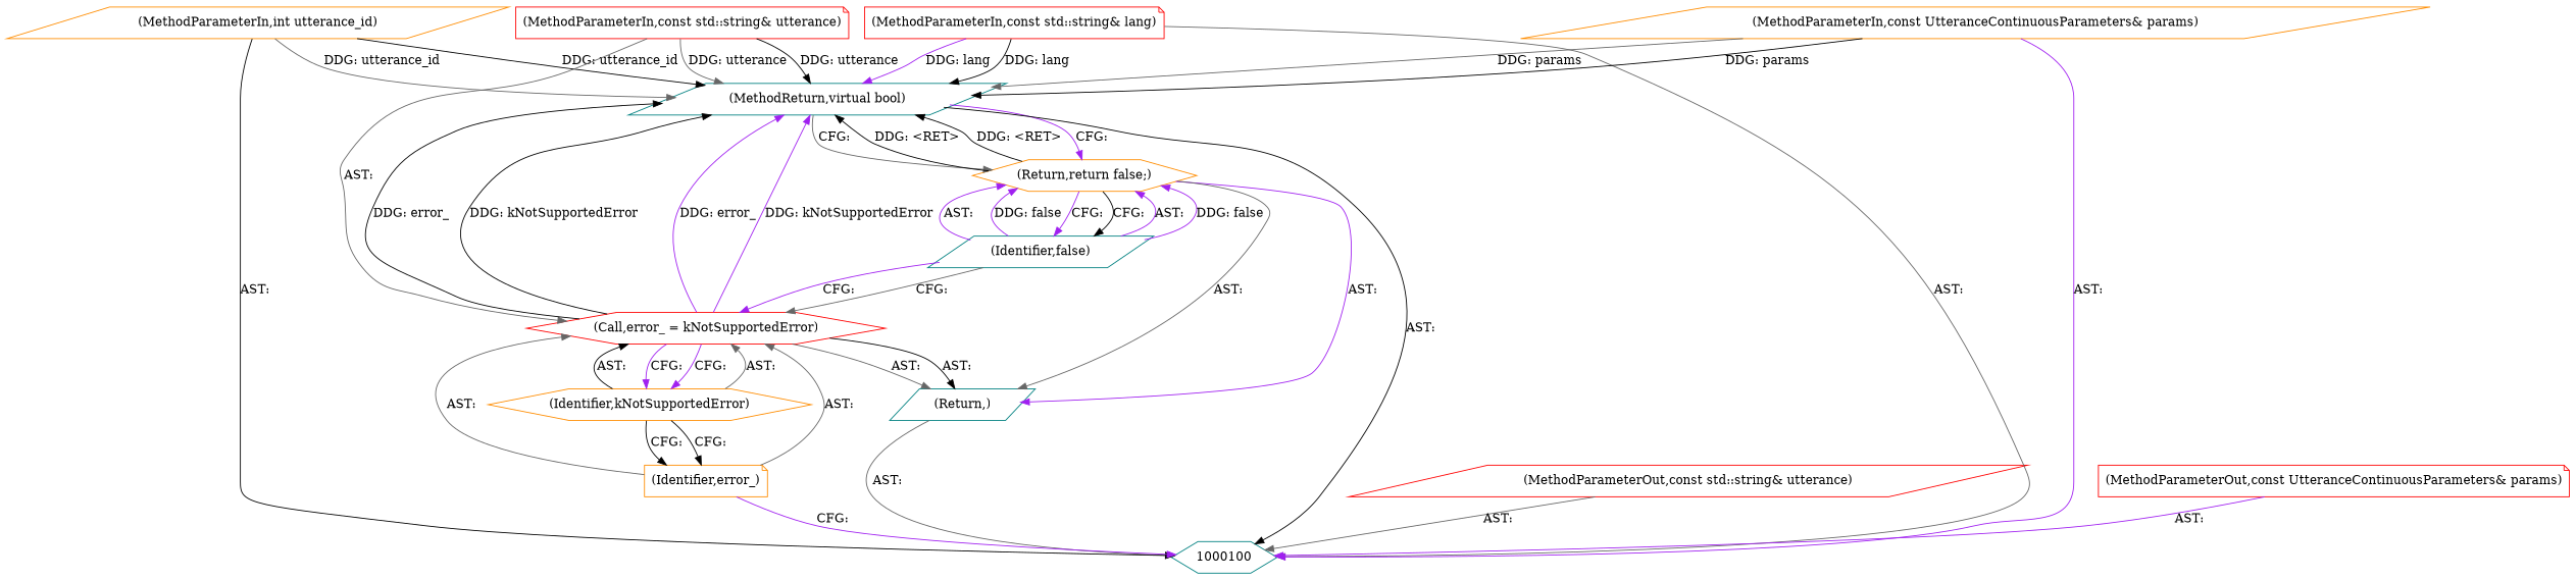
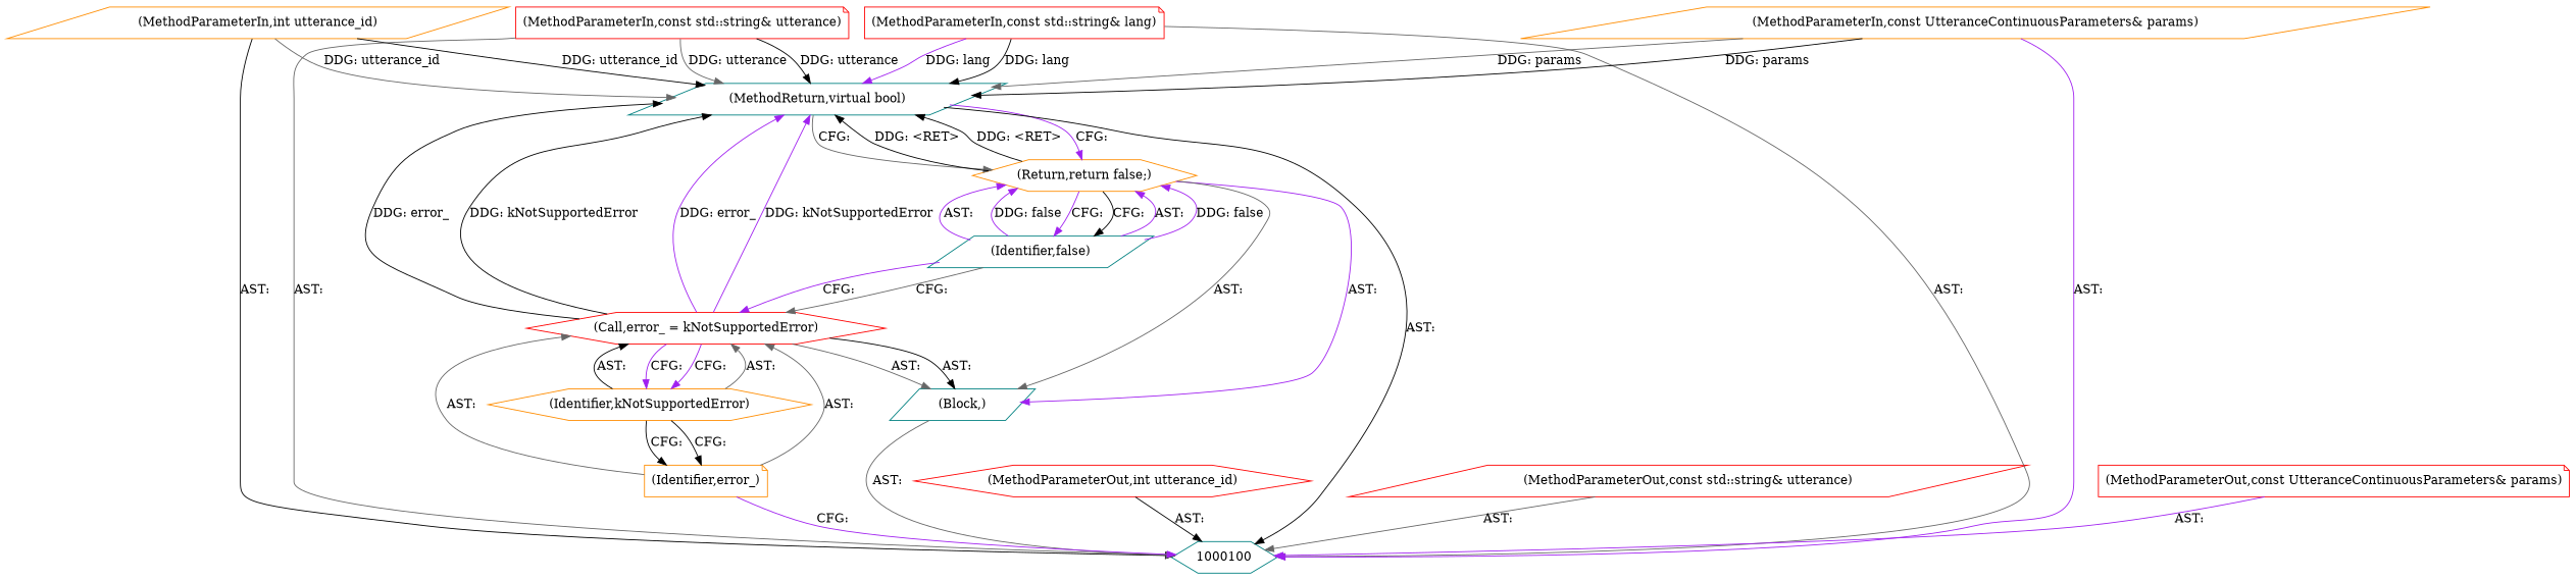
  digraph {
    node [color=red shape=parallelogram]
    edge [color=purple]
    n1 [color=teal label="(MethodReturn,virtual bool)"]
    n2 [color=darkorange label="(Return,return false;)" shape=hexagon]
    1000100 [color=teal shape=hexagon]
-   n4 [color=teal label="(Return,)"]
+   n4 [color=teal label="(Block,)"]
    n5 [color=teal label="(Identifier,false)"]
    n6 [color=darkorange label="(MethodParameterIn,int utterance_id)"]
+   n7 [label="(MethodParameterOut,int utterance_id)" shape=hexagon]
    n8 [label="(MethodParameterIn,const std::string& utterance)" shape=note]
    n9 [label="(MethodParameterOut,const std::string& utterance)"]
    n10 [label="(MethodParameterIn,const std::string& lang)" shape=note]
    n11 [color=darkorange label="(MethodParameterIn,const UtteranceContinuousParameters& params)"]
    n12 [label="(MethodParameterOut,const UtteranceContinuousParameters& params)" shape=note]
    n13 [color=darkorange label="(Identifier,kNotSupportedError)" shape=hexagon]
    n14 [label="(Call,error_ = kNotSupportedError)" shape=hexagon]
    n15 [color=darkorange label="(Identifier,error_)" shape=note]
    n1 -> n2 [label="CFG: "]
    n1 -> n2 [color=gray40 label="CFG: "]
    n1 -> 1000100 [color=black label="AST: "]
    n2 -> n1 [color=black label="DDG: <RET>"]
    n2 -> n1 [color=black label="DDG: <RET>"]
    n2 -> n4 [label="AST: "]
    n2 -> n4 [color=gray40 label="AST: "]
    n2 -> n5 [label="CFG: "]
    n2 -> n5 [color=black label="CFG: "]
    n4 -> 1000100 [color=gray40 label="AST: "]
    n5 -> n2 [label="AST: "]
    n5 -> n2 [label="DDG: false"]
    n5 -> n2 [label="AST: "]
    n5 -> n2 [label="DDG: false"]
    n5 -> n14 [color=gray40 label="CFG: "]
    n5 -> n14 [label="CFG: "]
    n6 -> n1 [color=gray40 label="DDG: utterance_id"]
    n6 -> n1 [color=black label="DDG: utterance_id"]
    n6 -> 1000100 [color=black label="AST: "]
+   n7 -> 1000100 [color=black label="AST: "]
    n8 -> n1 [color=gray40 label="DDG: utterance"]
    n8 -> n1 [color=black label="DDG: utterance"]
-   n8 -> n14 [color=gray40 label="AST: "]
+   n8 -> 1000100 [color=gray40 label="AST: "]
    n9 -> 1000100 [color=gray40 label="AST: "]
    n10 -> n1 [color=black label="DDG: lang"]
    n10 -> n1 [label="DDG: lang"]
    n10 -> 1000100 [color=gray40 label="AST: "]
    n11 -> n1 [color=black label="DDG: params"]
    n11 -> n1 [color=gray40 label="DDG: params"]
    n11 -> 1000100 [label="AST: "]
    n12 -> 1000100 [label="AST: "]
    n13 -> n14 [color=gray40 label="AST: "]
    n13 -> n14 [color=black label="AST: "]
    n13 -> n15 [color=black label="CFG: "]
    n13 -> n15 [color=black label="CFG: "]
    n14 -> n1 [label="DDG: kNotSupportedError"]
    n14 -> n1 [color=black label="DDG: error_"]
    n14 -> n1 [color=black label="DDG: kNotSupportedError"]
    n14 -> n1 [label="DDG: error_"]
    n14 -> n4 [color=gray40 label="AST: "]
    n14 -> n4 [color=black label="AST: "]
    n14 -> n13 [label="CFG: "]
    n14 -> n13 [label="CFG: "]
    n15 -> 1000100 [label="CFG: "]
    n15 -> n14 [color=gray40 label="AST: "]
    n15 -> n14 [color=gray40 label="AST: "]
  }
